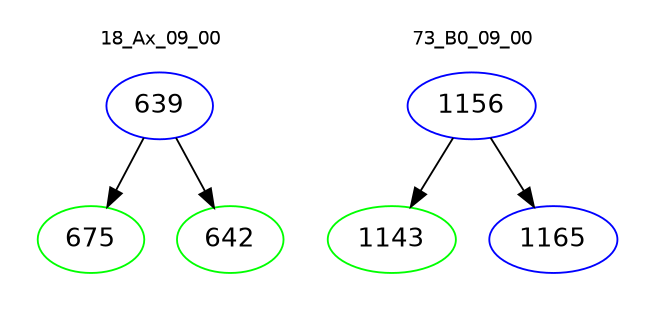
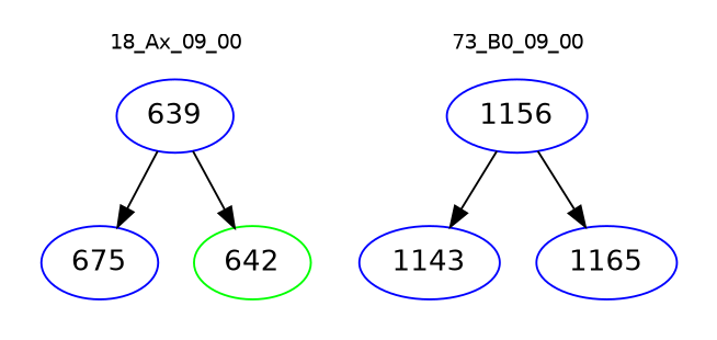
  digraph {
    fontname="DejaVu Sans"
    node [color=blue fontname="DejaVu Sans"]
    edge [color=black fontname="DejaVu Sans"]
    n1 [label=639]
-   n2 [color=green label=675]
+   n2 [label=675]
    n3 [color=green label=642]
    n4 [label=1156]
-   n5 [color=green label=1143]
+   n5 [label=1143]
    n6 [label=1165]
    subgraph cluster_1 {
      color=white
      fontsize=10
      label="18_Ax_09_00"
      n1
      n2
      n3
    }
    subgraph cluster_2 {
      color=white
      fontsize=10
      label="73_B0_09_00"
      n4
      n5
      n6
    }
    n1 -> n2
    n1 -> n3
    n4 -> n5
    n4 -> n6
  }
